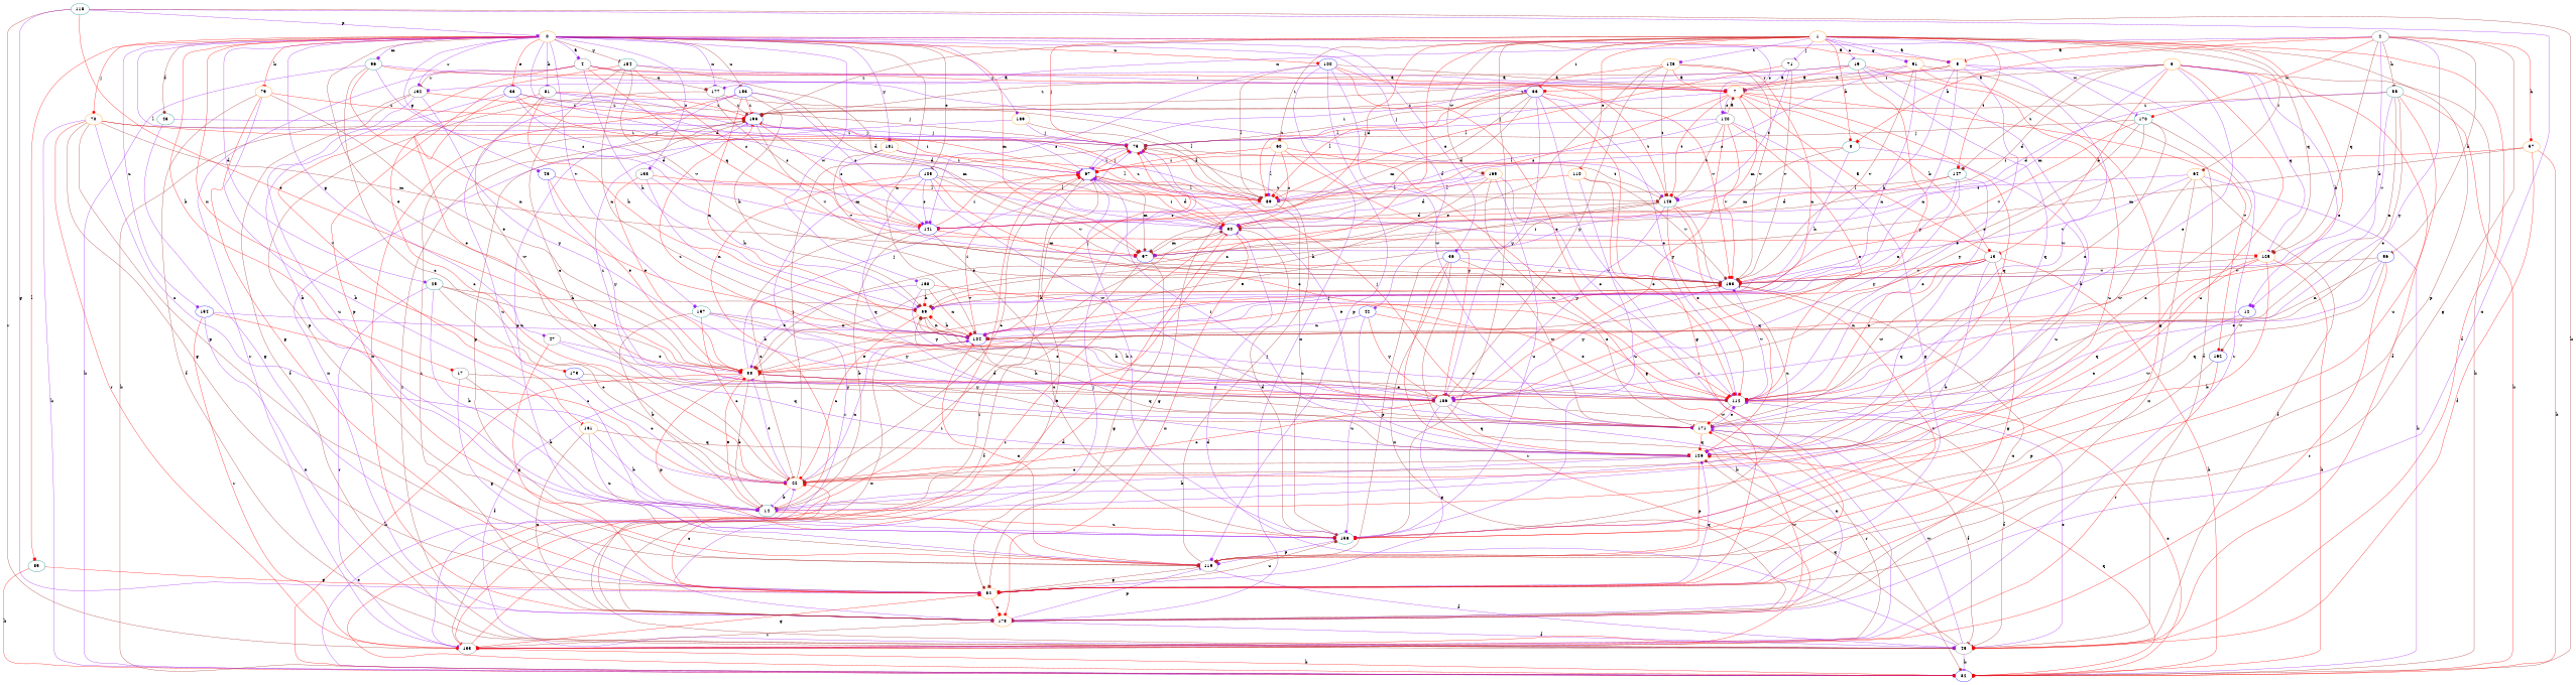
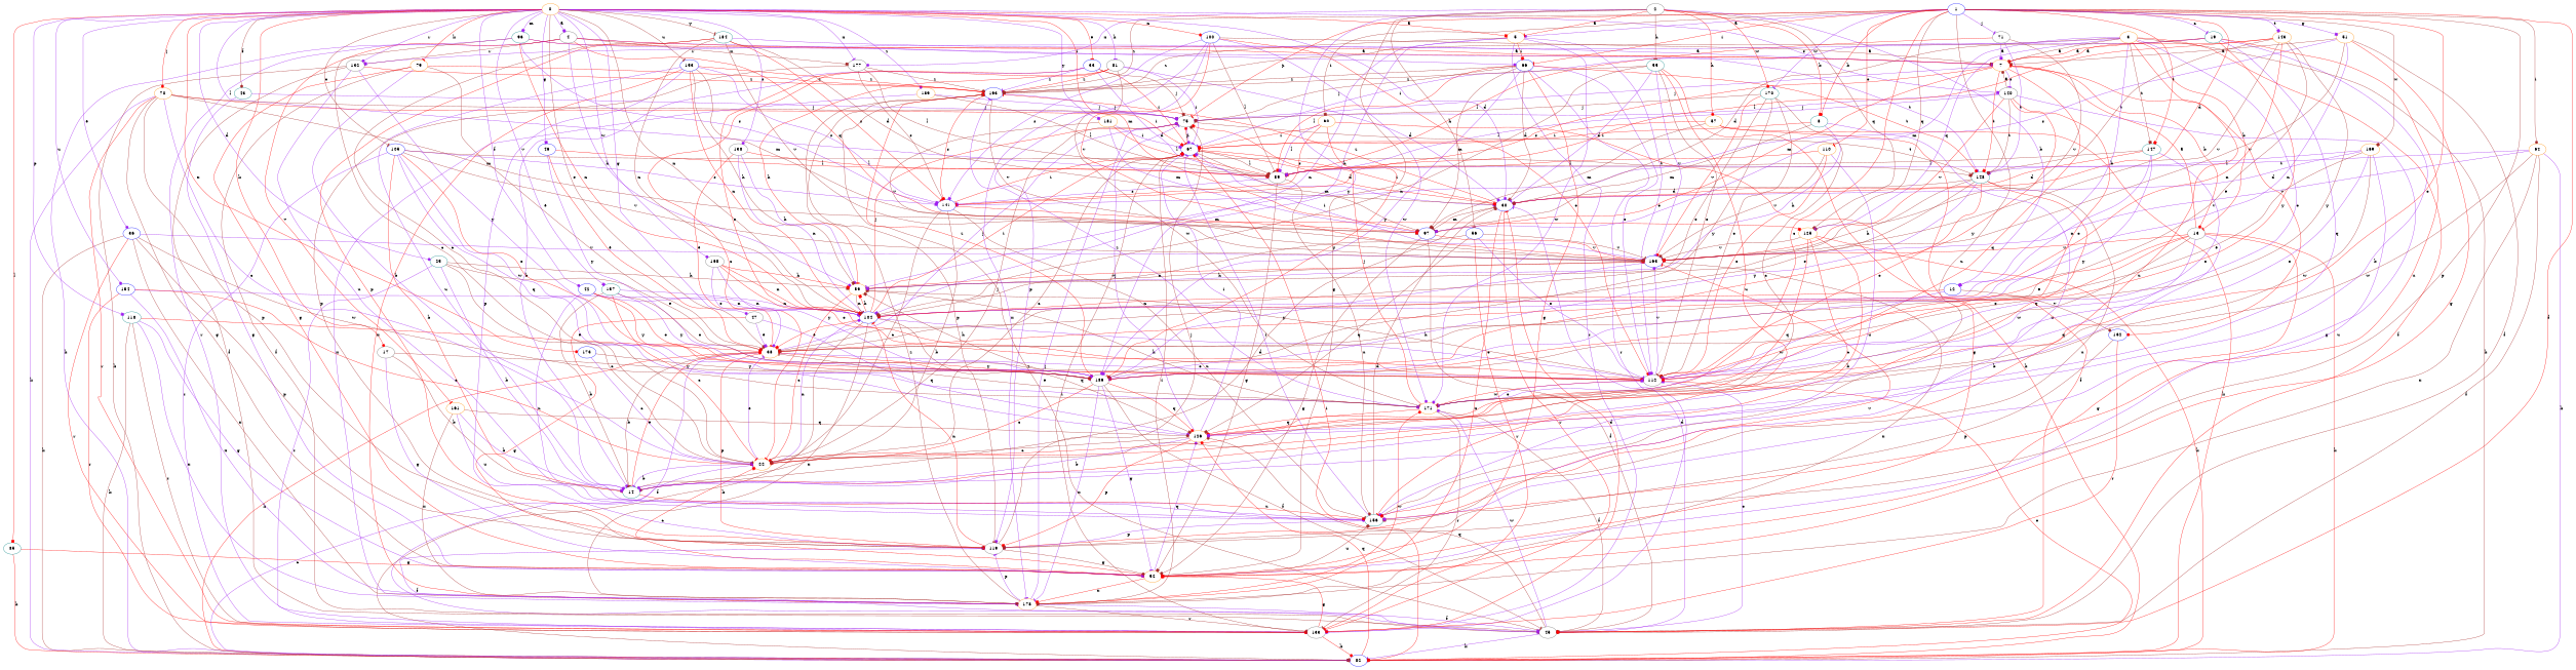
  strict digraph {
    node [color=darkorange]
    edge [arrowhead=tee color=purple]
    4 [color=gray40]
    0
    5
    25 [color=teal]
    30 [color=blue]
    33 [color=blue]
    36 [color=blue]
    38
    42 [color=blue]
    43 [color=teal]
    46 [color=blue]
    47 [color=gray40]
    70
    n14 [color=gray40 label=17]
    79
    81 [color=gray40]
    85 [color=teal]
    89 [color=gray40]
    96 [color=teal]
    97 [color=blue]
    100 [color=blue]
    104 [color=blue]
    105 [color=blue]
    118 [color=teal]
    132 [color=gray40]
    138 [color=gray40]
    140 [color=gray40]
    153 [color=blue]
    154 [color=blue]
    157 [color=teal]
    168 [color=gray40]
    173 [color=blue]
    177 [color=gray40]
    181
    184 [color=teal]
    189
    66 [color=blue]
    125
    7
    59
    133 [color=gray40]
    161
    112 [color=gray40]
    193 [color=blue]
    171
    22
    14 [color=teal]
    67 [color=blue]
    178
    75 [color=gray40]
    119 [color=gray40]
    82 [color=blue]
    163 [color=blue]
    45 [color=gray40]
    186 [color=gray40]
    156 [color=teal]
    52
    126
    141 [color=blue]
    148 [color=teal]
-   1
+   1 [color=blue]
    8 [color=teal]
    19 [color=teal]
    51
    60
    64
    71 [color=gray40]
    110
    143
    147 [color=teal]
    169
    170 [color=teal]
    2 [color=gray40]
    12 [color=blue]
    55 [color=teal]
    56 [color=blue]
    57
    162 [color=blue]
    3
    13 [color=gray40]
    4 -> 132 [color=brown label=r]
    4 -> 177 [arrowhead=box color=brown label=x]
    4 -> 66 [arrowhead=dot label=i]
    4 -> 125 [arrowhead=box color=red label=q]
    4 -> 7 [arrowhead=box color=red label=a]
    4 -> 59 [arrowhead=dot label=h]
    4 -> 133 [label=r]
    4 -> 161 [color=red label=v]
    0 -> 4 [arrowhead=box label=a]
    0 -> 5 [arrowhead=box color=red label=a]
    0 -> 25 [arrowhead=dot label=d]
    0 -> 30 [arrowhead=dot label=d]
    0 -> 33 [color=red label=e]
    0 -> 36 [arrowhead=dot label=e]
    0 -> 38 [arrowhead=box color=brown label=e]
    0 -> 42 [arrowhead=dot label=f]
    0 -> 43 [arrowhead=dot color=brown label=f]
    0 -> 46 [arrowhead=box label=g]
    0 -> 47 [arrowhead=dot label=g]
    0 -> 70 [arrowhead=dot color=red label=j]
    0 -> n14 [arrowhead=dot color=red label=k]
    0 -> 79 [color=red label=k]
    0 -> 81 [label=k]
    0 -> 85 [arrowhead=box color=red label=l]
    0 -> 89 [arrowhead=dot label=l]
    0 -> 96 [arrowhead=box label=m]
    0 -> 97 [arrowhead=box color=red label=m]
    0 -> 100 [arrowhead=dot color=red label=n]
    0 -> 104 [arrowhead=box color=brown label=n]
    0 -> 105 [color=brown label=o]
-   118 -> 0 [arrowhead=box label=p]
+   0 -> 118 [arrowhead=box label=p]
    0 -> 132 [arrowhead=dot label=r]
    0 -> 138 [arrowhead=dot label=s]
    0 -> 140 [arrowhead=box label=s]
    0 -> 153 [color=brown label=u]
    0 -> 154 [arrowhead=dot label=u]
    0 -> 157 [arrowhead=box label=v]
    0 -> 168 [arrowhead=dot label=w]
    0 -> 173 [arrowhead=dot color=red label=x]
    0 -> 177 [label=x]
    0 -> 181 [arrowhead=box label=y]
    0 -> 184 [color=brown label=y]
    0 -> 189 [arrowhead=dot label=z]
    5 -> 104 [arrowhead=box label=n]
    5 -> 66 [arrowhead=box color=red label=i]
    5 -> 59 [label=h]
    5 -> 133 [label=r]
    5 -> 112 [arrowhead=dot label=o]
    5 -> 193 [arrowhead=box color=brown label=z]
    5 -> 171 [arrowhead=dot label=w]
    25 -> 38 [color=brown label=e]
    25 -> 59 [arrowhead=box color=brown label=h]
    25 -> 133 [label=r]
    25 -> 22 [arrowhead=box color=brown label=c]
    25 -> 14 [arrowhead=dot label=b]
    30 -> 97 [color=brown label=m]
    30 -> 133 [color=red label=r]
    30 -> 193 [color=red label=z]
    30 -> 67 [color=red label=i]
    30 -> 178 [arrowhead=dot color=red label=x]
    33 -> 30 [arrowhead=box label=d]
    33 -> 112 [arrowhead=dot color=red label=o]
    33 -> 193 [label=z]
    33 -> 14 [arrowhead=box label=b]
    33 -> 67 [color=red label=i]
    33 -> 75 [arrowhead=box color=brown label=j]
    36 -> 133 [arrowhead=box color=red label=r]
    36 -> 171 [arrowhead=dot color=brown label=w]
    36 -> 178 [color=brown label=x]
    36 -> 119 [arrowhead=dot color=brown label=p]
    36 -> 82 [arrowhead=dot color=brown label=k]
    36 -> 163 [label=v]
    38 -> 112 [label=o]
    38 -> 14 [color=brown label=b]
    38 -> 75 [arrowhead=dot label=j]
    38 -> 119 [color=red label=p]
    38 -> 82 [arrowhead=dot color=red label=k]
    38 -> 45 [arrowhead=box label=f]
    38 -> 186 [arrowhead=box color=red label=y]
    42 -> 104 [label=n]
    42 -> 112 [arrowhead=box color=red label=o]
    42 -> 186 [color=red label=y]
    42 -> 156 [arrowhead=dot label=u]
    43 -> 75 [label=j]
    43 -> 52 [label=g]
    46 -> 38 [arrowhead=box color=red label=e]
    46 -> 89 [color=red label=l]
    46 -> 186 [arrowhead=dot label=y]
    47 -> 38 [arrowhead=box label=e]
    47 -> 52 [arrowhead=dot color=red label=g]
    47 -> 126 [arrowhead=dot label=q]
    70 -> 97 [arrowhead=box color=brown label=m]
    70 -> 133 [color=red label=r]
    70 -> 22 [arrowhead=dot label=c]
    70 -> 67 [arrowhead=box color=red label=i]
    70 -> 75 [arrowhead=dot color=brown label=j]
    70 -> 119 [arrowhead=dot color=brown label=p]
    70 -> 82 [arrowhead=dot label=k]
    70 -> 52 [color=brown label=g]
    n14 -> 14 [arrowhead=dot color=brown label=b]
    n14 -> 186 [color=brown label=y]
    n14 -> 52 [arrowhead=dot label=g]
    79 -> 38 [color=brown label=e]
    79 -> 193 [arrowhead=dot color=red label=z]
    79 -> 14 [label=b]
    79 -> 45 [color=brown label=f]
    79 -> 52 [arrowhead=dot color=red label=g]
    81 -> 30 [arrowhead=dot label=d]
    81 -> 59 [color=red label=h]
    81 -> 193 [color=red label=z]
    81 -> 171 [color=brown label=w]
    81 -> 22 [color=red label=c]
    81 -> 67 [label=i]
    85 -> 82 [color=red label=k]
    85 -> 52 [color=red label=g]
    89 -> 156 [arrowhead=dot color=brown label=u]
    89 -> 52 [arrowhead=box color=brown label=g]
    89 -> 141 [arrowhead=box label=s]
    96 -> 104 [arrowhead=box color=red label=n]
    96 -> 7 [color=red label=a]
    96 -> 22 [arrowhead=dot color=brown label=c]
    96 -> 82 [arrowhead=box label=k]
    96 -> 141 [label=s]
    96 -> 148 [arrowhead=dot label=t]
    97 -> 163 [color=red label=v]
    97 -> 45 [arrowhead=box color=brown label=f]
    97 -> 52 [arrowhead=dot color=brown label=g]
    100 -> 89 [color=brown label=l]
    100 -> 7 [arrowhead=box color=brown label=a]
    100 -> 112 [arrowhead=box color=red label=o]
    100 -> 171 [arrowhead=dot label=w]
    100 -> 178 [label=x]
    100 -> 119 [arrowhead=box label=p]
    100 -> 163 [arrowhead=dot color=red label=v]
    100 -> 141 [arrowhead=box label=s]
    104 -> 38 [arrowhead=box color=red label=e]
    104 -> 59 [arrowhead=box color=red label=h]
    104 -> 112 [label=o]
    104 -> 67 [arrowhead=box color=red label=i]
    104 -> 178 [arrowhead=dot color=brown label=x]
    104 -> 75 [arrowhead=dot color=red label=j]
+   104 -> 82 [arrowhead=box color=brown label=k]
    104 -> 126 [arrowhead=box color=brown label=q]
    105 -> 133 [label=r]
    105 -> 112 [arrowhead=dot color=red label=o]
    105 -> 171 [arrowhead=box label=w]
    105 -> 14 [color=red label=b]
    105 -> 163 [color=brown label=v]
    105 -> 126 [label=q]
    105 -> 141 [arrowhead=box label=s]
    105 -> 148 [arrowhead=box color=brown label=t]
    118 -> 38 [arrowhead=box color=red label=e]
    118 -> 133 [color=brown label=r]
    118 -> 178 [label=x]
    118 -> 82 [color=brown label=k]
    118 -> 52 [arrowhead=box label=g]
    132 -> 193 [arrowhead=dot color=red label=z]
    132 -> 82 [arrowhead=dot color=brown label=k]
    132 -> 45 [color=brown label=f]
    132 -> 186 [arrowhead=dot label=y]
    132 -> 156 [arrowhead=box label=u]
    138 -> 38 [color=red label=e]
    138 -> 89 [arrowhead=box color=red label=l]
    138 -> 104 [label=n]
    138 -> 59 [arrowhead=dot label=h]
    140 -> 89 [label=l]
    140 -> 7 [arrowhead=dot color=brown label=a]
    140 -> 112 [color=red label=o]
    140 -> 75 [arrowhead=dot label=j]
    140 -> 163 [arrowhead=box color=red label=v]
    140 -> 186 [arrowhead=dot color=red label=y]
    140 -> 52 [arrowhead=dot label=g]
    140 -> 148 [color=brown label=t]
    153 -> 97 [arrowhead=box color=brown label=m]
    153 -> 104 [arrowhead=box color=red label=n]
    153 -> 59 [arrowhead=box color=brown label=h]
    153 -> 193 [color=red label=z]
    153 -> 178 [color=red label=x]
    153 -> 119 [arrowhead=box label=p]
    153 -> 156 [arrowhead=dot label=u]
    153 -> 141 [arrowhead=box label=s]
    154 -> 104 [arrowhead=box label=n]
    154 -> 133 [arrowhead=dot color=red label=r]
    154 -> 22 [arrowhead=box color=red label=c]
    154 -> 178 [arrowhead=box label=x]
    157 -> 104 [arrowhead=box label=n]
    157 -> 112 [color=brown label=o]
    157 -> 22 [color=red label=c]
    157 -> 14 [color=brown label=b]
    157 -> 186 [label=y]
    168 -> 38 [arrowhead=dot label=e]
    168 -> 104 [arrowhead=box color=red label=n]
    168 -> 59 [arrowhead=box color=red label=h]
    168 -> 112 [color=red label=o]
    168 -> 186 [label=y]
    173 -> 22 [arrowhead=dot label=c]
    173 -> 186 [arrowhead=dot color=brown label=y]
    177 -> 89 [color=brown label=l]
    177 -> 193 [arrowhead=dot color=brown label=z]
    177 -> 119 [arrowhead=box color=brown label=p]
    177 -> 141 [color=brown label=s]
    181 -> 89 [arrowhead=box color=red label=l]
    181 -> 97 [arrowhead=box label=m]
    181 -> 67 [arrowhead=box label=i]
    181 -> 163 [arrowhead=box color=brown label=v]
    184 -> 30 [color=brown label=d]
    184 -> 104 [color=brown label=n]
    184 -> 7 [label=a]
    184 -> 22 [color=brown label=c]
    184 -> 119 [color=red label=p]
    184 -> 163 [color=brown label=v]
    184 -> 141 [color=red label=s]
    189 -> 89 [arrowhead=box color=brown label=l]
    189 -> 178 [label=x]
    189 -> 75 [arrowhead=box label=j]
    66 -> 30 [arrowhead=box color=brown label=d]
    66 -> 89 [arrowhead=box color=red label=l]
    66 -> 97 [arrowhead=box color=brown label=m]
    66 -> 133 [arrowhead=box label=r]
    66 -> 112 [arrowhead=box label=o]
    66 -> 193 [color=brown label=z]
    66 -> 75 [color=brown label=j]
    66 -> 186 [arrowhead=dot label=y]
    66 -> 52 [arrowhead=dot color=red label=g]
    66 -> 148 [arrowhead=dot color=red label=t]
    125 -> 22 [arrowhead=box color=red label=c]
    125 -> 14 [color=red label=b]
    125 -> 82 [color=red label=k]
    125 -> 163 [color=brown label=v]
    125 -> 126 [arrowhead=box color=red label=q]
    7 -> 97 [arrowhead=dot color=red label=m]
    7 -> 140 [label=s]
    7 -> 75 [arrowhead=dot label=j]
    7 -> 126 [color=red label=q]
    7 -> 141 [color=red label=s]
    7 -> 148 [arrowhead=box color=red label=t]
    7 -> 162 [arrowhead=dot color=red label=v]
    7 -> 13 [arrowhead=dot color=red label=b]
    59 -> 104 [color=brown label=n]
    59 -> 22 [arrowhead=dot color=red label=c]
    59 -> 163 [arrowhead=box color=red label=v]
    133 -> 30 [color=red label=d]
    133 -> 67 [color=brown label=i]
    133 -> 82 [arrowhead=dot color=red label=k]
    133 -> 52 [arrowhead=box color=red label=g]
    161 -> 14 [arrowhead=box label=b]
    161 -> 178 [arrowhead=dot color=brown label=x]
    161 -> 156 [arrowhead=dot label=u]
    161 -> 126 [arrowhead=dot color=brown label=q]
    112 -> 59 [color=brown label=h]
    112 -> 171 [arrowhead=dot color=red label=w]
    112 -> 163 [arrowhead=dot label=v]
    193 -> 75 [arrowhead=dot label=j]
    193 -> 119 [color=brown label=p]
    193 -> 163 [arrowhead=dot color=brown label=v]
    193 -> 141 [arrowhead=box color=red label=s]
    171 -> 38 [color=brown label=e]
    171 -> 59 [arrowhead=box color=brown label=h]
    171 -> 133 [color=brown label=r]
    171 -> 112 [arrowhead=box label=o]
    171 -> 193 [label=z]
    171 -> 75 [arrowhead=box color=red label=j]
    171 -> 45 [color=brown label=f]
    171 -> 126 [arrowhead=dot color=red label=q]
    22 -> 38 [label=e]
    22 -> 104 [arrowhead=dot label=n]
    22 -> 14 [label=b]
    22 -> 75 [color=brown label=j]
    14 -> 30 [arrowhead=dot color=brown label=d]
    14 -> 38 [arrowhead=dot color=red label=e]
    14 -> 156 [arrowhead=box color=red label=u]
    67 -> 30 [arrowhead=box color=red label=d]
    67 -> 89 [arrowhead=dot color=brown label=l]
    67 -> 97 [arrowhead=dot color=brown label=m]
    67 -> 22 [color=brown label=c]
    67 -> 75 [arrowhead=dot color=red label=j]
    178 -> 133 [color=brown label=r]
    178 -> 193 [arrowhead=box color=brown label=z]
    178 -> 171 [arrowhead=dot color=red label=w]
    178 -> 67 [color=brown label=i]
    178 -> 75 [arrowhead=dot label=j]
    178 -> 119 [label=p]
    178 -> 45 [arrowhead=box label=f]
    75 -> 67 [arrowhead=dot label=i]
    75 -> 148 [color=brown label=t]
    119 -> 104 [color=red label=n]
    119 -> 75 [arrowhead=dot color=brown label=j]
    119 -> 163 [color=red label=v]
    119 -> 45 [label=f]
    119 -> 52 [arrowhead=dot color=brown label=g]
    82 -> 112 [arrowhead=dot color=red label=o]
    82 -> 22 [label=c]
    82 -> 67 [arrowhead=box color=red label=i]
    82 -> 126 [arrowhead=dot color=red label=q]
    163 -> 59 [arrowhead=box color=brown label=h]
    163 -> 67 [arrowhead=box label=i]
    163 -> 178 [arrowhead=dot color=brown label=x]
    163 -> 186 [arrowhead=dot label=y]
    45 -> 30 [label=d]
    45 -> 112 [arrowhead=box label=o]
    45 -> 193 [arrowhead=box color=brown label=z]
    45 -> 171 [arrowhead=dot label=w]
    45 -> 82 [label=k]
    45 -> 126 [arrowhead=dot color=brown label=q]
    186 -> 59 [arrowhead=box color=brown label=h]
    186 -> 193 [color=red label=z]
    186 -> 22 [color=red label=c]
    186 -> 178 [label=x]
    186 -> 45 [color=brown label=f]
    186 -> 52 [label=g]
    186 -> 126 [arrowhead=dot color=red label=q]
    156 -> 30 [arrowhead=dot color=brown label=d]
    156 -> 67 [label=i]
    156 -> 119 [arrowhead=box label=p]
    52 -> 22 [arrowhead=box color=red label=c]
    52 -> 178 [arrowhead=box color=red label=x]
    52 -> 156 [arrowhead=box color=brown label=u]
    52 -> 126 [arrowhead=dot label=q]
    126 -> 22 [arrowhead=dot color=brown label=c]
    126 -> 14 [label=b]
    126 -> 67 [arrowhead=box label=i]
    126 -> 75 [label=j]
    126 -> 119 [arrowhead=box color=red label=p]
    141 -> 97 [arrowhead=box color=red label=m]
    141 -> 22 [color=brown label=c]
    141 -> 14 [arrowhead=dot color=brown label=b]
    141 -> 67 [arrowhead=box color=red label=i]
    141 -> 156 [color=brown label=u]
    148 -> 30 [arrowhead=box color=brown label=d]
    148 -> 38 [color=brown label=e]
    148 -> 59 [arrowhead=box color=brown label=h]
    148 -> 112 [arrowhead=box color=red label=o]
    148 -> 186 [arrowhead=box label=y]
    148 -> 156 [arrowhead=box color=brown label=u]
    148 -> 126 [arrowhead=box color=red label=q]
    1 -> 5 [arrowhead=dot label=a]
    1 -> 30 [arrowhead=dot color=red label=d]
    1 -> 66 [color=red label=i]
    1 -> 125 [arrowhead=dot color=brown label=q]
    1 -> 112 [color=red label=o]
    1 -> 193 [arrowhead=dot color=brown label=z]
    1 -> 22 [arrowhead=dot color=red label=c]
    1 -> 75 [color=red label=j]
    1 -> 119 [arrowhead=box color=brown label=p]
    1 -> 45 [color=red label=f]
    1 -> 156 [arrowhead=dot color=brown label=u]
    1 -> 8 [arrowhead=dot color=red label=b]
    1 -> 19 [label=c]
    1 -> 51 [arrowhead=box label=g]
    1 -> 60 [arrowhead=box color=brown label=i]
    1 -> 64 [arrowhead=dot color=brown label=i]
    1 -> 71 [label=j]
    1 -> 110 [color=red label=o]
    1 -> 143 [arrowhead=box label=t]
    1 -> 147 [arrowhead=box color=red label=t]
    1 -> 169 [arrowhead=box color=brown label=w]
    1 -> 170 [label=w]
    8 -> 97 [arrowhead=box color=brown label=m]
    8 -> 59 [arrowhead=box label=h]
    8 -> 67 [arrowhead=dot color=red label=i]
    8 -> 156 [arrowhead=dot label=u]
    19 -> 7 [color=red label=a]
    19 -> 193 [arrowhead=dot color=brown label=z]
    19 -> 14 [arrowhead=dot label=b]
    19 -> 67 [label=i]
    19 -> 186 [arrowhead=dot color=red label=y]
    19 -> 156 [color=red label=u]
    19 -> 126 [arrowhead=box label=q]
    51 -> 104 [label=n]
    51 -> 7 [arrowhead=box color=brown label=a]
    51 -> 163 [arrowhead=box color=brown label=v]
    51 -> 45 [arrowhead=box color=brown label=f]
    51 -> 52 [color=red label=g]
    51 -> 141 [arrowhead=dot label=s]
    60 -> 89 [arrowhead=box label=l]
    60 -> 67 [arrowhead=box color=red label=i]
    60 -> 186 [color=red label=y]
    60 -> 52 [color=red label=g]
    60 -> 141 [color=red label=s]
    64 -> 171 [arrowhead=dot color=brown label=w]
    64 -> 178 [color=brown label=x]
    64 -> 82 [label=k]
    64 -> 163 [arrowhead=dot label=v]
    64 -> 45 [color=brown label=f]
    64 -> 148 [arrowhead=box label=t]
    71 -> 89 [arrowhead=box color=red label=l]
    71 -> 7 [arrowhead=box label=a]
    71 -> 163 [arrowhead=dot color=brown label=v]
    71 -> 148 [arrowhead=dot label=t]
    110 -> 89 [color=red label=l]
    110 -> 112 [arrowhead=box color=red label=o]
    110 -> 163 [arrowhead=dot color=brown label=v]
    110 -> 156 [arrowhead=dot label=u]
    143 -> 38 [arrowhead=box color=brown label=e]
    143 -> 89 [arrowhead=box color=red label=l]
    143 -> 104 [arrowhead=box color=red label=n]
    143 -> 7 [arrowhead=dot color=red label=a]
    143 -> 163 [arrowhead=dot color=brown label=v]
    143 -> 186 [color=brown label=y]
    143 -> 148 [arrowhead=box color=brown label=t]
    147 -> 30 [arrowhead=dot color=red label=d]
    147 -> 89 [arrowhead=box color=brown label=l]
    147 -> 104 [arrowhead=dot label=n]
    147 -> 112 [arrowhead=box label=o]
    147 -> 186 [label=y]
    169 -> 30 [arrowhead=dot label=d]
    169 -> 38 [arrowhead=dot color=brown label=e]
    169 -> 89 [arrowhead=box label=l]
    169 -> 112 [label=o]
    169 -> 171 [color=brown label=w]
    169 -> 156 [arrowhead=box label=u]
    170 -> 38 [arrowhead=box color=brown label=e]
    170 -> 112 [arrowhead=dot color=brown label=o]
    170 -> 22 [arrowhead=dot color=brown label=c]
    170 -> 75 [arrowhead=box color=brown label=j]
    170 -> 163 [arrowhead=dot color=red label=v]
    170 -> 186 [arrowhead=dot color=brown label=y]
    2 -> 5 [color=red label=a]
    2 -> 177 [arrowhead=dot label=x]
    2 -> 125 [arrowhead=box color=brown label=q]
    2 -> 186 [arrowhead=box label=y]
    2 -> 52 [color=brown label=g]
    2 -> 8 [arrowhead=box color=red label=b]
    2 -> 170 [arrowhead=dot color=red label=w]
    2 -> 12 [arrowhead=box label=b]
    2 -> 55 [color=brown label=h]
    2 -> 56 [color=brown label=h]
    2 -> 57 [arrowhead=dot color=red label=h]
    12 -> 104 [arrowhead=box color=red label=n]
    12 -> 171 [arrowhead=box label=w]
    12 -> 162 [arrowhead=dot color=brown label=v]
    55 -> 30 [label=d]
    55 -> 104 [arrowhead=box color=brown label=n]
    55 -> 112 [color=brown label=o]
    55 -> 193 [arrowhead=box color=brown label=z]
    55 -> 82 [arrowhead=dot color=red label=k]
    55 -> 163 [label=v]
    55 -> 156 [color=red label=u]
    56 -> 104 [arrowhead=box color=brown label=n]
    56 -> 133 [color=red label=r]
    56 -> 112 [label=o]
    56 -> 163 [color=brown label=v]
    56 -> 126 [arrowhead=box color=brown label=q]
    57 -> 97 [arrowhead=dot color=brown label=m]
    57 -> 67 [color=red label=i]
    57 -> 82 [arrowhead=box color=red label=k]
    57 -> 45 [arrowhead=dot color=red label=f]
    162 -> 133 [arrowhead=dot color=red label=r]
    162 -> 119 [color=brown label=p]
    3 -> 30 [arrowhead=dot color=brown label=d]
    3 -> 97 [arrowhead=box label=m]
    3 -> 132 [arrowhead=box label=r]
    3 -> 125 [label=q]
    3 -> 7 [color=brown label=a]
    3 -> 112 [label=o]
    3 -> 82 [color=brown label=k]
    3 -> 45 [color=red label=f]
    3 -> 156 [arrowhead=box color=red label=u]
    3 -> 147 [arrowhead=box color=brown label=t]
    3 -> 12 [arrowhead=box label=b]
    3 -> 13 [color=red label=b]
    13 -> 38 [color=red label=e]
    13 -> 7 [color=red label=a]
    13 -> 112 [arrowhead=box color=red label=o]
    13 -> 171 [color=brown label=w]
    13 -> 14 [label=b]
    13 -> 82 [color=red label=k]
    13 -> 163 [arrowhead=box color=red label=v]
    13 -> 52 [arrowhead=box color=red label=g]
    13 -> 126 [arrowhead=dot label=q]
  }
